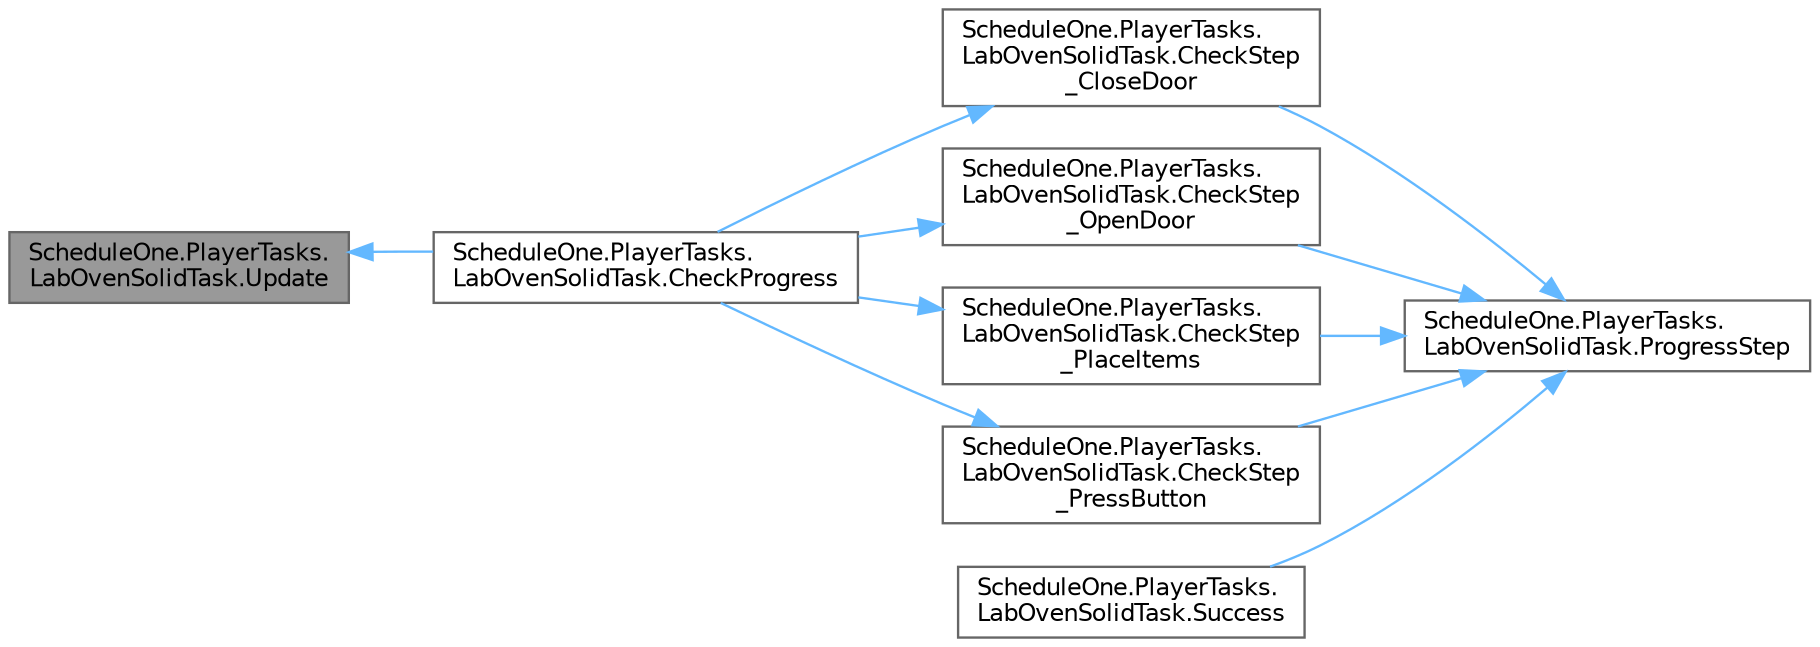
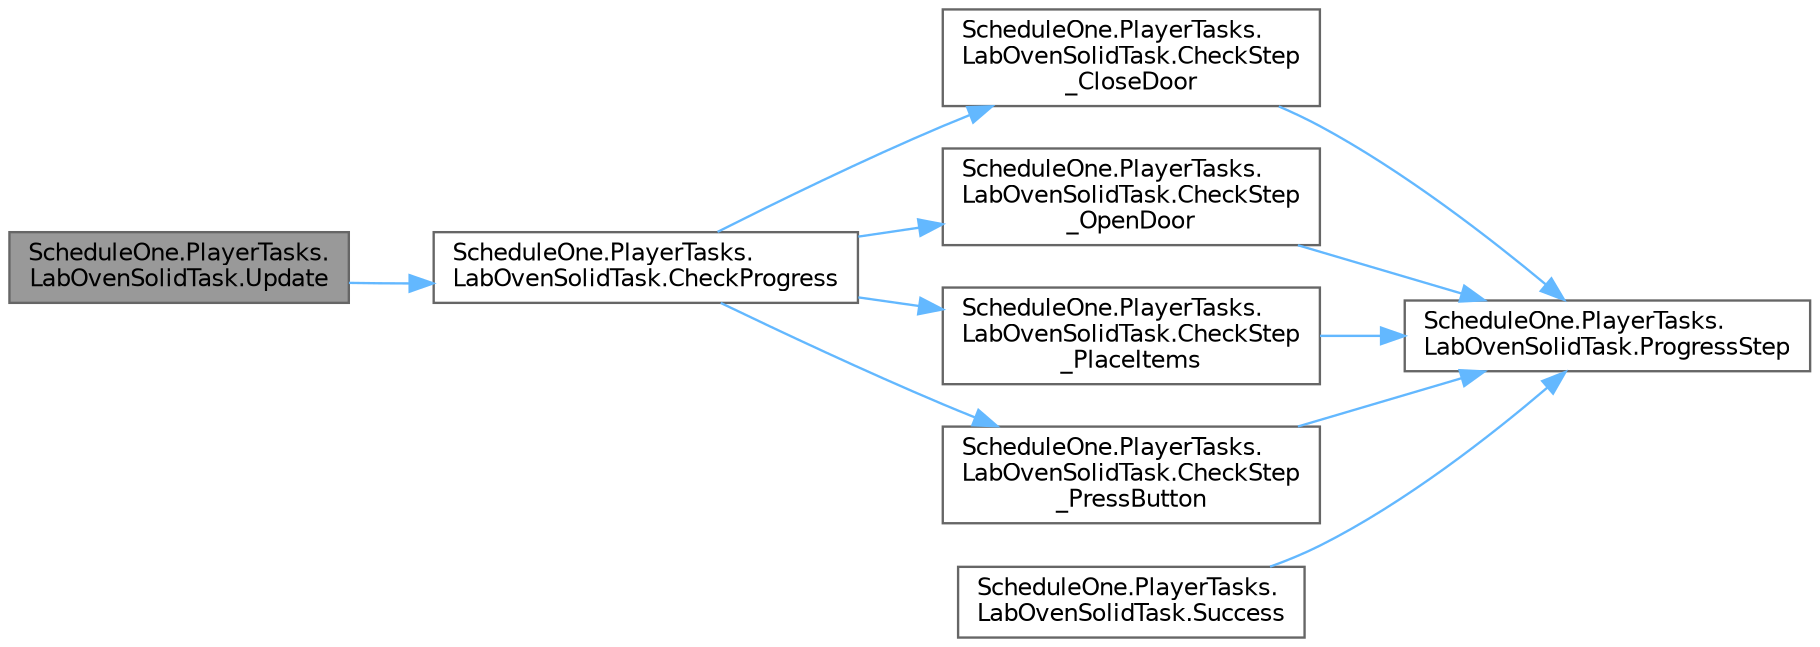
  digraph {
    fontname="DejaVu Sans"
    rankdir=LR
    node [color=grey40 fillcolor=white fontname="DejaVu Sans" fontsize=10 shape=box style=filled]
    edge [color=steelblue1 fontname="DejaVu Sans" fontsize=10 labelfontname=Helvetica labelfontsize=10 style=solid]
    n1 [color=gray40 fillcolor=grey60 fontcolor=black height=0.2 label="ScheduleOne.PlayerTasks.\lLabOvenSolidTask.Update" width=0.4]
    n2 [height=0.2 label="ScheduleOne.PlayerTasks.\lLabOvenSolidTask.CheckProgress" width=0.4]
    n3 [height=0.2 label="ScheduleOne.PlayerTasks.\lLabOvenSolidTask.CheckStep\l_CloseDoor" width=0.4]
    n4 [height=0.2 label="ScheduleOne.PlayerTasks.\lLabOvenSolidTask.CheckStep\l_OpenDoor" width=0.4]
    n5 [height=0.2 label="ScheduleOne.PlayerTasks.\lLabOvenSolidTask.CheckStep\l_PlaceItems" width=0.4]
    n6 [height=0.2 label="ScheduleOne.PlayerTasks.\lLabOvenSolidTask.CheckStep\l_PressButton" width=0.4]
    n7 [height=0.2 label="ScheduleOne.PlayerTasks.\lLabOvenSolidTask.ProgressStep" width=0.4]
    n8 [height=0.2 label="ScheduleOne.PlayerTasks.\lLabOvenSolidTask.Success" width=0.4]
-   n2 -> n1
+   n1 -> n2
    n2 -> n3
    n2 -> n4
    n2 -> n5
    n2 -> n6
    n3 -> n7
    n4 -> n7
    n5 -> n7
    n6 -> n7
    n8 -> n7
  }
